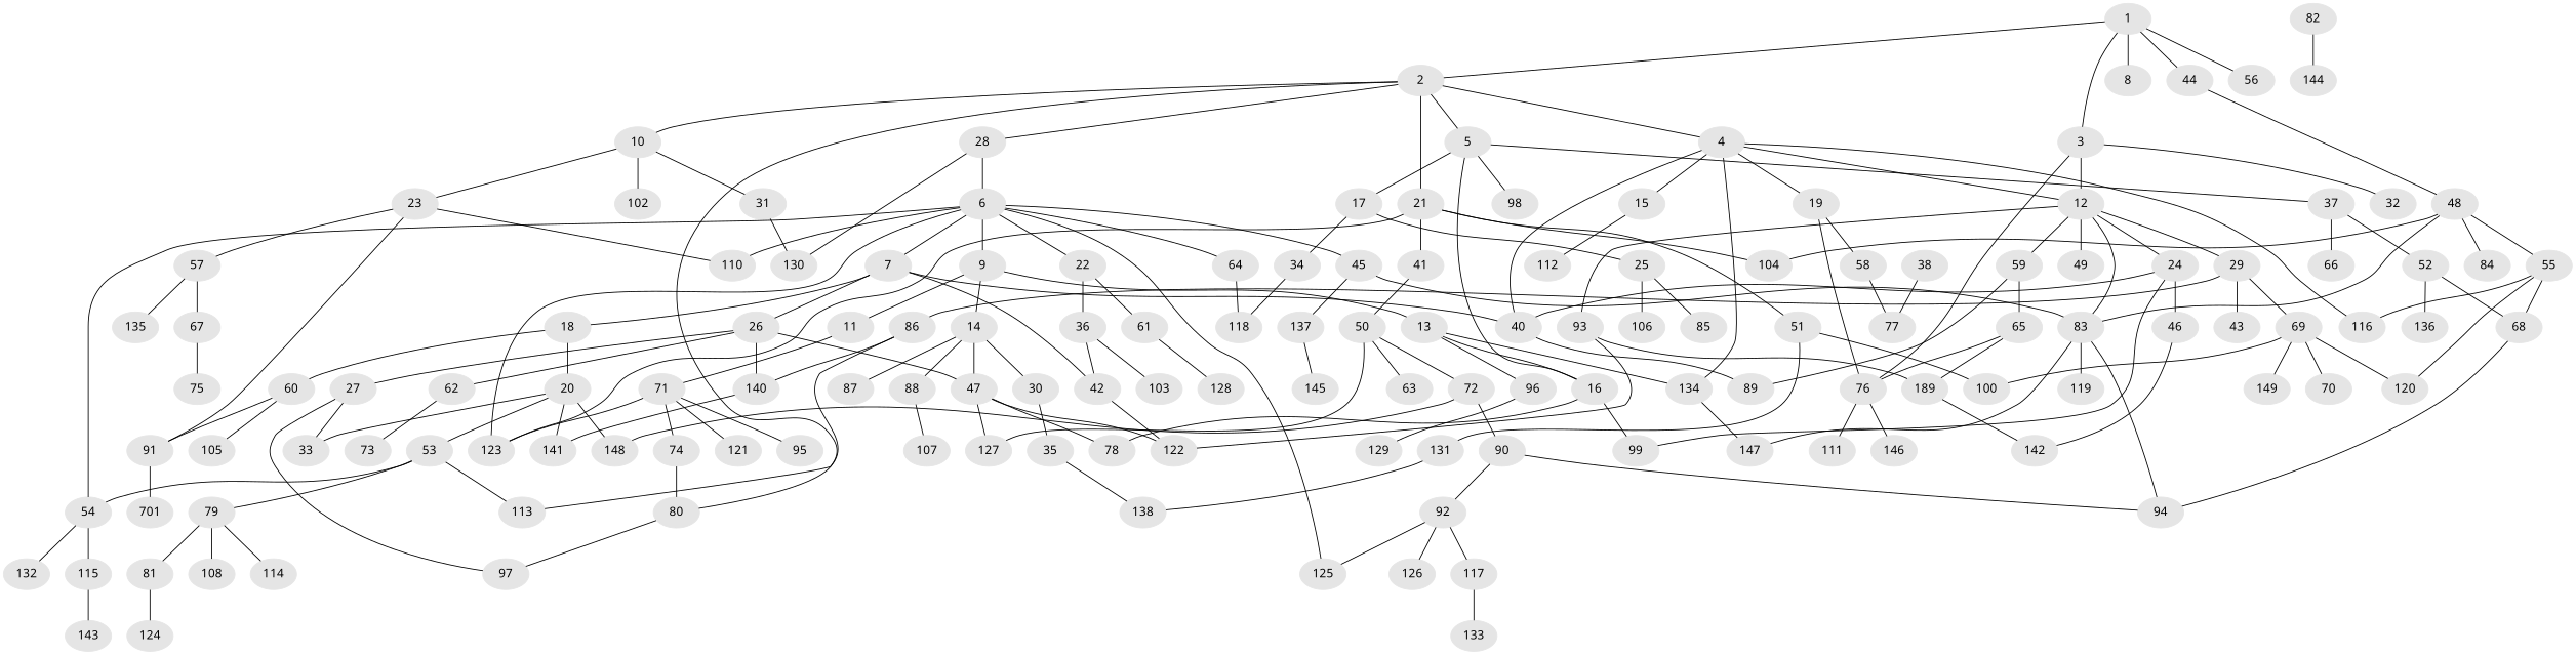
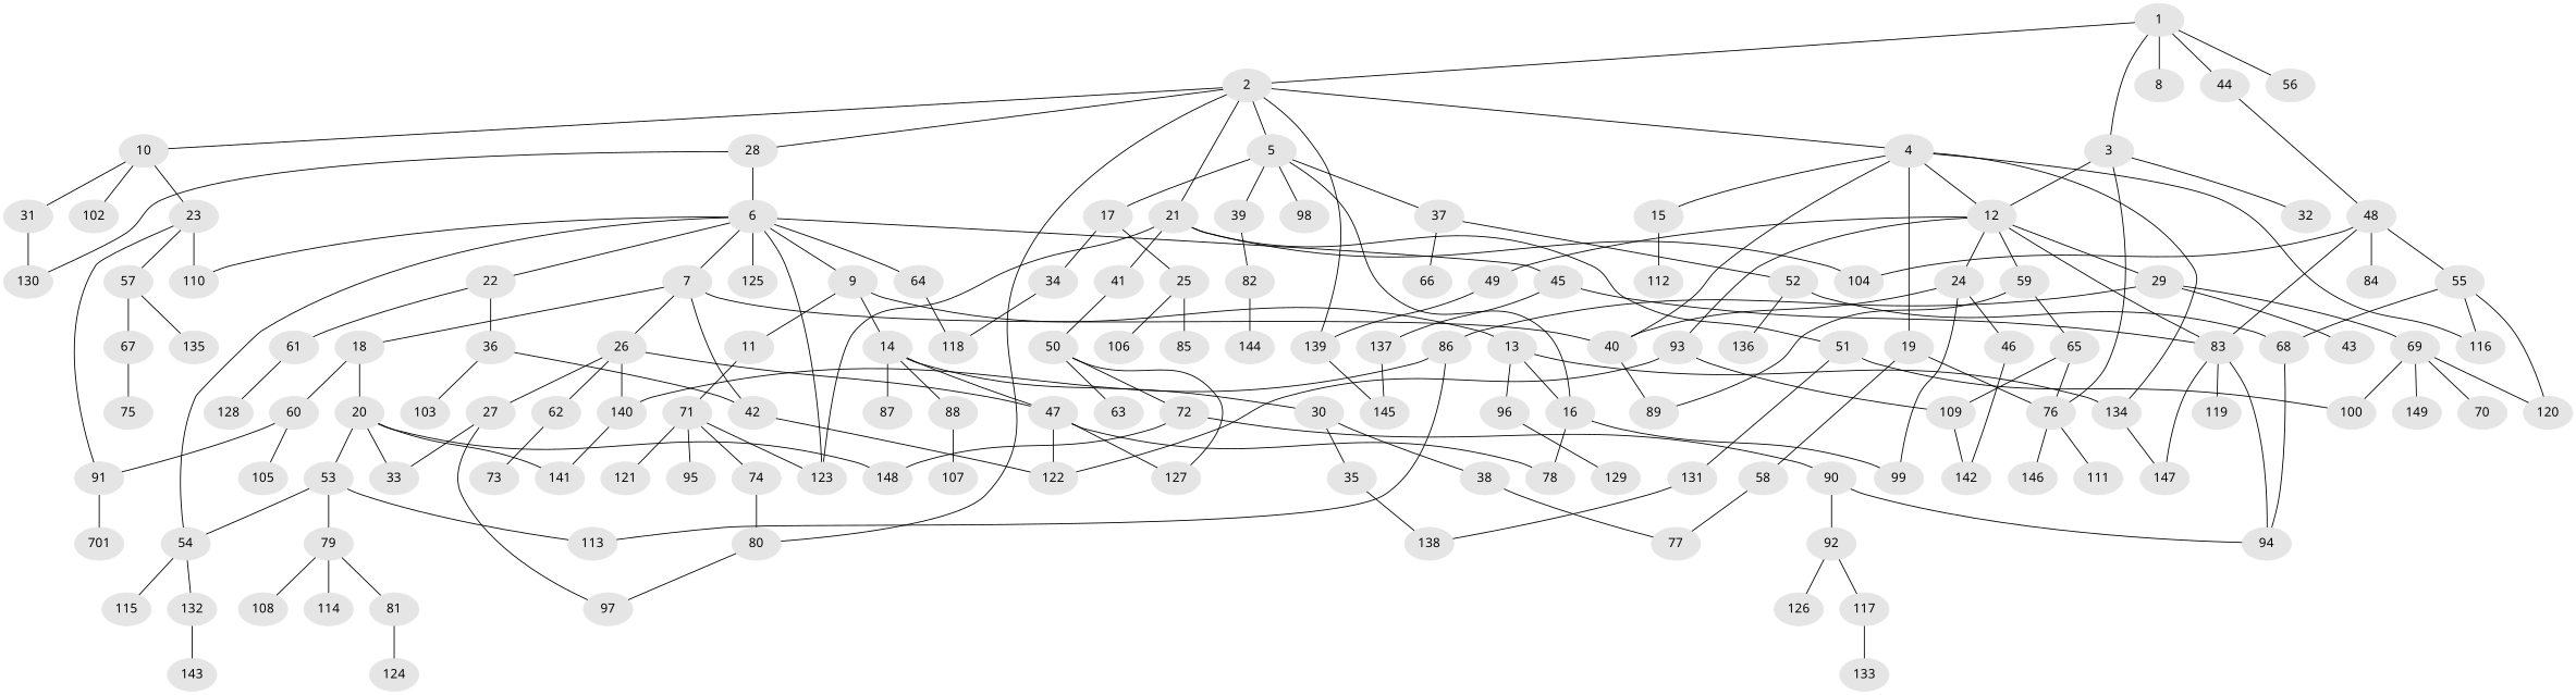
  graph {
    fontname="Noto Sans"
    node [color=gray90 fontname="Noto Sans" style=filled]
    edge [fontname="Noto Sans"]
    1
    2
    3
    8
    44
    56
    4
    5
    10
    21
    28
    80
+   139
    12
    32
    76
    48
    15
    19
    40
    116
    134
    16
    17
    37
+   39
    98
    6
    7
    9
    22
    45
    54
    64
    110
    123
    125
    23
    31
    102
    41
    51
    104
    130
    97
    145
    24
    29
    49
    59
    83
    93
    111
    146
    112
    58
    89
    147
    78
    99
    25
    34
    52
    66
    82
    18
    26
    42
    11
    13
    14
    36
    61
    137
    115
    132
    118
    20
    60
    47
    27
    62
    140
    122
    71
    96
    30
    87
    88
    57
    91
    74
    95
    121
    46
    43
    69
    86
    65
    94
    119
-   109 [label=189]
+   109
    129
    35
    38
    127
    107
    85
    106
    33
    53
    141
    148
    105
    77
    79
    113
    50
    100
    131
    103
    128
    67
    135
    n125 [label=701]
    142
    73
    120
    70
    149
    138
    68
    136
    144
    63
    72
    55
    84
    90
    81
    108
    114
    143
    75
    92
    124
    117
    126
    133
    1 -- 2
    1 -- 3
    1 -- 8
    1 -- 44
    1 -- 56
    2 -- 4
    2 -- 5
    2 -- 10
    2 -- 21
    2 -- 28
    2 -- 80
+   2 -- 139
    3 -- 12
    3 -- 32
    3 -- 76
    44 -- 48
    4 -- 12
    4 -- 15
    4 -- 19
    4 -- 40
    4 -- 116
    4 -- 134
    5 -- 16
    5 -- 17
    5 -- 37
+   5 -- 39
    5 -- 98
    10 -- 23
    10 -- 31
    10 -- 102
    21 -- 123
    21 -- 41
    21 -- 51
    21 -- 104
    28 -- 6
    28 -- 130
    80 -- 97
+   139 -- 145
    12 -- 24
    12 -- 29
    12 -- 49
    12 -- 59
    12 -- 83
    12 -- 93
    76 -- 111
    76 -- 146
    48 -- 104
    48 -- 83
    48 -- 55
    48 -- 84
    15 -- 112
    19 -- 76
    19 -- 58
    40 -- 89
    134 -- 147
    16 -- 78
    16 -- 99
    17 -- 25
    17 -- 34
    37 -- 52
    37 -- 66
+   39 -- 82
    6 -- 7
    6 -- 9
    6 -- 22
    6 -- 45
    6 -- 54
    6 -- 64
    6 -- 110
    6 -- 123
    6 -- 125
    7 -- 40
    7 -- 18
    7 -- 26
    7 -- 42
    9 -- 11
    9 -- 13
    9 -- 14
    22 -- 36
    22 -- 61
    45 -- 83
    45 -- 137
    54 -- 115
    54 -- 132
    64 -- 118
    23 -- 110
    23 -- 57
    23 -- 91
    31 -- 130
    41 -- 50
    51 -- 100
    51 -- 131
    24 -- 40
    24 -- 99
    24 -- 46
    29 -- 43
    29 -- 69
    29 -- 86
+   49 -- 139
    59 -- 89
    59 -- 65
    83 -- 147
    83 -- 94
    83 -- 119
    93 -- 122
    93 -- 109
    58 -- 77
    25 -- 85
    25 -- 106
    34 -- 118
    52 -- 68
    52 -- 136
    82 -- 144
    18 -- 20
    18 -- 60
    26 -- 47
    26 -- 27
    26 -- 62
    26 -- 140
    42 -- 122
    11 -- 71
    13 -- 134
    13 -- 16
    13 -- 96
    14 -- 47
    14 -- 30
    14 -- 87
    14 -- 88
    36 -- 42
    36 -- 103
    61 -- 128
    137 -- 145
-   115 -- 143
+   132 -- 143
    20 -- 33
    20 -- 53
    20 -- 141
    20 -- 148
    60 -- 91
    60 -- 105
    47 -- 78
    47 -- 122
    47 -- 127
    27 -- 97
    27 -- 33
    62 -- 73
    140 -- 141
    71 -- 123
    71 -- 74
    71 -- 95
    71 -- 121
    96 -- 129
    30 -- 35
+   30 -- 38
    88 -- 107
    57 -- 67
    57 -- 135
    91 -- n125
    74 -- 80
    46 -- 142
    69 -- 100
    69 -- 120
    69 -- 70
    69 -- 149
    86 -- 140
    86 -- 113
    65 -- 76
    65 -- 109
    109 -- 142
    35 -- 138
    38 -- 77
    53 -- 54
    53 -- 79
    53 -- 113
    79 -- 81
    79 -- 108
    79 -- 114
    50 -- 127
    50 -- 63
    50 -- 72
    131 -- 138
    67 -- 75
    68 -- 94
    72 -- 148
    72 -- 90
    55 -- 116
    55 -- 120
    55 -- 68
    90 -- 94
    90 -- 92
    81 -- 124
-   92 -- 125
    92 -- 117
    92 -- 126
    117 -- 133
  }
